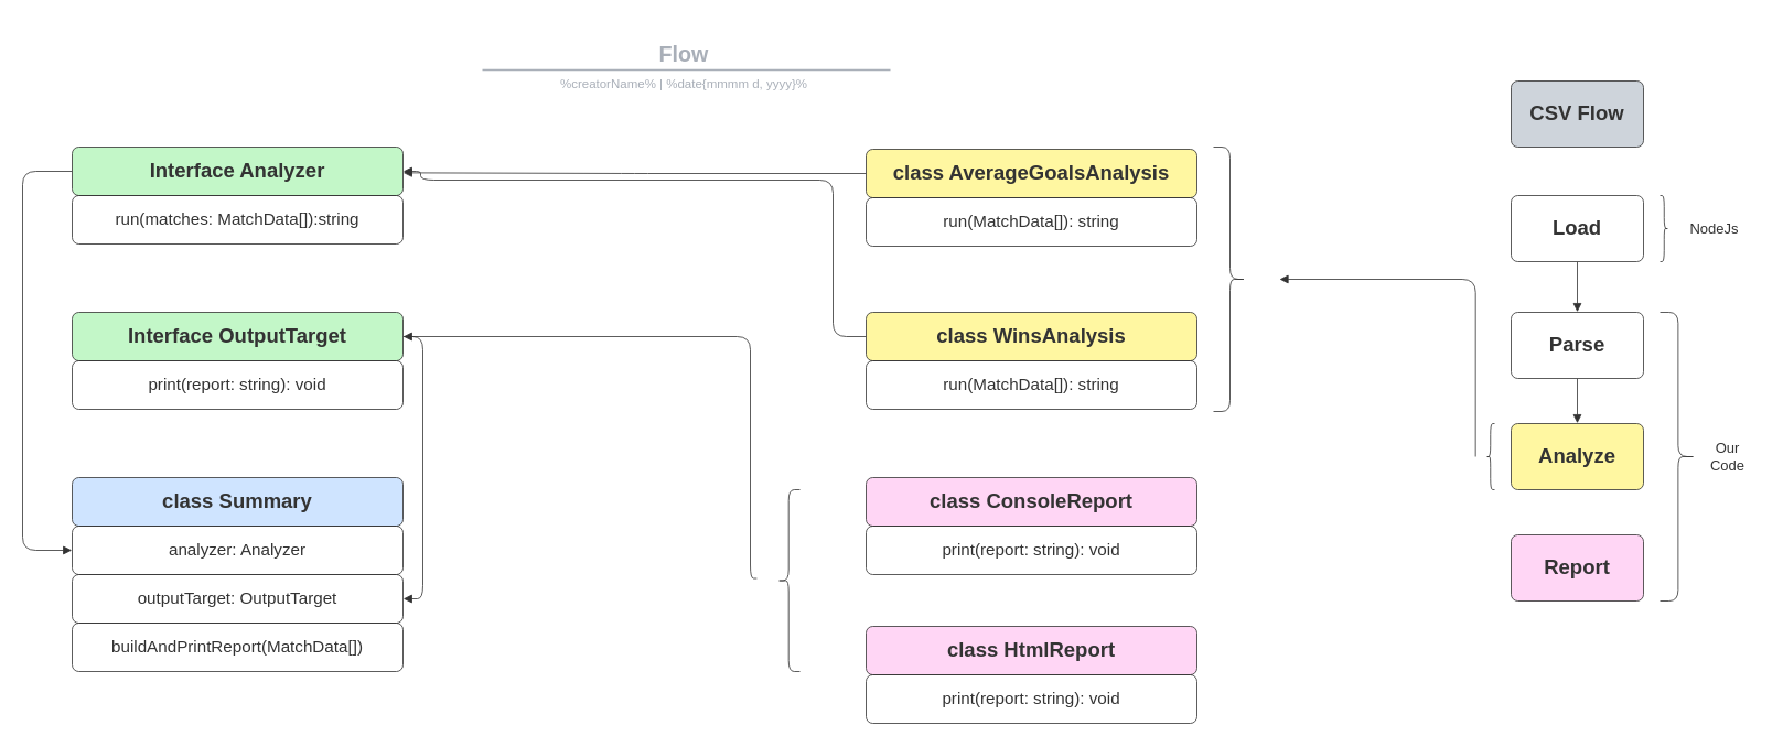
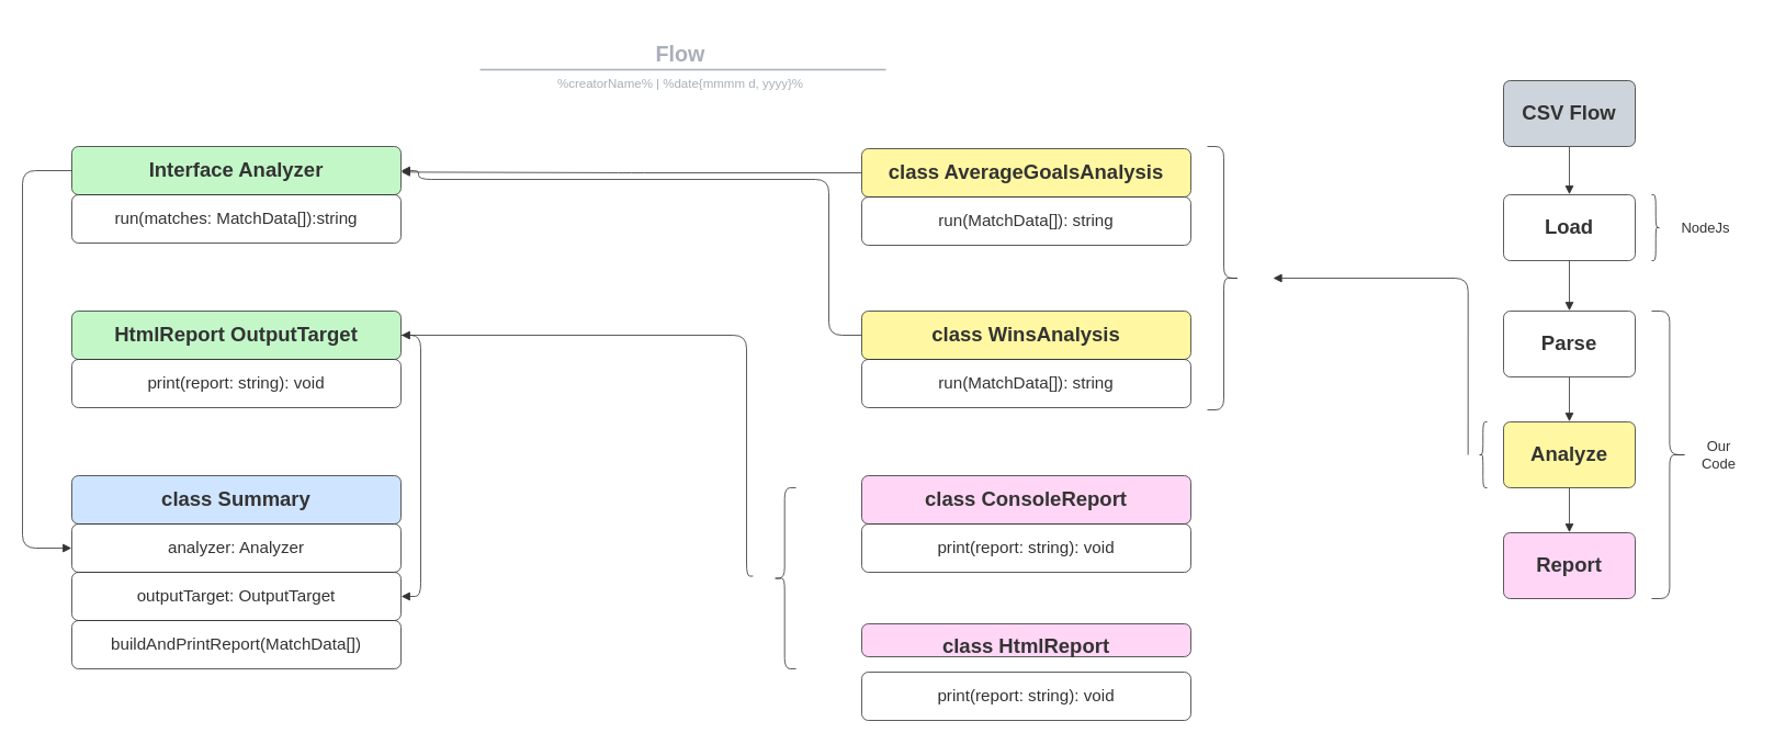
  <mxCell id="0" />
  <mxCell id="1" parent="0" />
  <mxCell id="2" value="" style="group;dropTarget=0;pointerEvents=0;" vertex="1" parent="1"><mxGeometry x="300" y="20" width="640" height="58" as="geometry" /></mxCell>
  <mxCell id="3" value="&lt;div style=&quot;display: flex; justify-content: center; text-align: center; align-items: baseline; font-size: 0; line-height: 1.25;margin-left: 7px;margin-right: 7px;margin-top: 2px;margin-top: -2px;&quot;&gt;&lt;span&gt;&lt;span style=&quot;font-size:19.7px;color:#a9afb8;font-weight: bold;&quot;&gt;Flow&#10;&lt;/span&gt;&lt;/span&gt;&lt;/div&gt;&lt;div style=&quot;display: flex; justify-content: center; text-align: center; align-items: baseline; font-size: 0; line-height: 1.25;margin-left: 7px;margin-right: 7px;margin-top: 2px;margin-top: -2px;&quot;&gt;&lt;span&gt;&lt;/span&gt;&lt;/div&gt;" style="html=1;overflow=block;blockSpacing=1;whiteSpace=wrap;fontSize=13;spacing=3;strokeOpacity=0;fillOpacity=0;rounded=1;absoluteArcSize=1;arcSize=12;fillColor=#ffffff;strokeWidth=1.5;" vertex="1" parent="2"><mxGeometry width="640" height="57" as="geometry" /></mxCell>
  <mxCell id="4" value="%creatorName%  |  %date{mmmm d, yyyy}%" style="html=1;overflow=block;blockSpacing=1;whiteSpace=wrap;fontSize=11.5;fontColor=#a9afb8;align=center;spacingLeft=7;spacingRight=7;spacingTop=2;spacing=3;strokeOpacity=0;fillOpacity=0;rounded=1;absoluteArcSize=1;arcSize=12;fillColor=#ffffff;strokeWidth=1.5;" vertex="1" parent="2"><mxGeometry y="44" width="640" height="14" as="geometry" /></mxCell>
  <mxCell id="5" value="" style="html=1;jettySize=18;whiteSpace=wrap;fontSize=13;fontFamily=Helvetica;strokeColor=#a9afb8;strokeOpacity=100;strokeWidth=1.5;rounded=0;startArrow=none;endArrow=none;" edge="1" parent="2"><mxGeometry width="100" height="100" relative="1" as="geometry"><Array as="points" /><mxPoint x="137" y="43" as="sourcePoint" /><mxPoint x="507" y="43" as="targetPoint" /></mxGeometry></mxCell>
  <mxCell id="6" value="Interface Analyzer" style="html=1;overflow=block;blockSpacing=1;whiteSpace=wrap;fontSize=18.5;fontColor=#333333;fontStyle=1;align=center;spacing=9;strokeColor=#333333;strokeOpacity=100;fillOpacity=100;rounded=1;absoluteArcSize=1;arcSize=12;fillColor=#c3f7c8;strokeWidth=0.8;" vertex="1" parent="1"><mxGeometry x="65" y="133" width="300" height="44" as="geometry" /></mxCell>
  <mxCell id="7" value="run(matches: MatchData[]):string" style="html=1;overflow=block;blockSpacing=1;whiteSpace=wrap;fontSize=15.2;fontColor=#333333;align=center;spacing=9;strokeColor=#333333;strokeOpacity=100;fillOpacity=0;rounded=1;absoluteArcSize=1;arcSize=12;fillColor=#000000;strokeWidth=0.8;" vertex="1" parent="1"><mxGeometry x="65" y="177" width="300" height="44" as="geometry" /></mxCell>
- <mxCell id="8" value="Interface OutputTarget" style="html=1;overflow=block;blockSpacing=1;whiteSpace=wrap;fontSize=18.5;fontColor=#333333;fontStyle=1;align=center;spacing=9;strokeColor=#333333;strokeOpacity=100;fillOpacity=100;rounded=1;absoluteArcSize=1;arcSize=12;fillColor=#c3f7c8;strokeWidth=0.8;" vertex="1" parent="1"><mxGeometry x="65" y="283" width="300" height="44" as="geometry" /></mxCell>
+ <mxCell id="8" value="HtmlReport OutputTarget" style="html=1;overflow=block;blockSpacing=1;whiteSpace=wrap;fontSize=18.5;fontColor=#333333;fontStyle=1;align=center;spacing=9;strokeColor=#333333;strokeOpacity=100;fillOpacity=100;rounded=1;absoluteArcSize=1;arcSize=12;fillColor=#c3f7c8;strokeWidth=0.8;" vertex="1" parent="1"><mxGeometry x="65" y="283" width="300" height="44" as="geometry" /></mxCell>
  <mxCell id="9" value="print(report: string): void" style="html=1;overflow=block;blockSpacing=1;whiteSpace=wrap;fontSize=15.2;fontColor=#333333;align=center;spacing=9;strokeColor=#333333;strokeOpacity=100;fillOpacity=0;rounded=1;absoluteArcSize=1;arcSize=12;fillColor=#000000;strokeWidth=0.8;" vertex="1" parent="1"><mxGeometry x="65" y="327" width="300" height="44" as="geometry" /></mxCell>
  <mxCell id="10" value="class AverageGoalsAnalysis" style="html=1;overflow=block;blockSpacing=1;whiteSpace=wrap;fontSize=18.5;fontColor=#333333;fontStyle=1;align=center;spacing=9;strokeColor=#333333;strokeOpacity=100;fillOpacity=100;rounded=1;absoluteArcSize=1;arcSize=12;fillColor=#fff7a1;strokeWidth=0.8;" vertex="1" parent="1"><mxGeometry x="785" y="135" width="300" height="44" as="geometry" /></mxCell>
  <mxCell id="11" value="run(MatchData[]): string" style="html=1;overflow=block;blockSpacing=1;whiteSpace=wrap;fontSize=15.2;fontColor=#333333;align=center;spacing=9;strokeColor=#333333;strokeOpacity=100;fillOpacity=0;rounded=1;absoluteArcSize=1;arcSize=12;fillColor=#000000;strokeWidth=0.8;" vertex="1" parent="1"><mxGeometry x="785" y="179" width="300" height="44" as="geometry" /></mxCell>
  <mxCell id="12" value="class WinsAnalysis" style="html=1;overflow=block;blockSpacing=1;whiteSpace=wrap;fontSize=18.5;fontColor=#333333;fontStyle=1;align=center;spacing=9;strokeColor=#333333;strokeOpacity=100;fillOpacity=100;rounded=1;absoluteArcSize=1;arcSize=12;fillColor=#fff7a1;strokeWidth=0.8;" vertex="1" parent="1"><mxGeometry x="785" y="283" width="300" height="44" as="geometry" /></mxCell>
  <mxCell id="13" value="run(MatchData[]): string" style="html=1;overflow=block;blockSpacing=1;whiteSpace=wrap;fontSize=15.2;fontColor=#333333;align=center;spacing=9;strokeColor=#333333;strokeOpacity=100;fillOpacity=0;rounded=1;absoluteArcSize=1;arcSize=12;fillColor=#000000;strokeWidth=0.8;" vertex="1" parent="1"><mxGeometry x="785" y="327" width="300" height="44" as="geometry" /></mxCell>
  <mxCell id="14" value="class ConsoleReport" style="html=1;overflow=block;blockSpacing=1;whiteSpace=wrap;fontSize=18.5;fontColor=#333333;fontStyle=1;align=center;spacing=9;strokeColor=#333333;strokeOpacity=100;fillOpacity=100;rounded=1;absoluteArcSize=1;arcSize=12;fillColor=#ffd6f5;strokeWidth=0.8;" vertex="1" parent="1"><mxGeometry x="785" y="433" width="300" height="44" as="geometry" /></mxCell>
  <mxCell id="15" value="print(report: string): void" style="html=1;overflow=block;blockSpacing=1;whiteSpace=wrap;fontSize=15.2;fontColor=#333333;align=center;spacing=9;strokeColor=#333333;strokeOpacity=100;fillOpacity=0;rounded=1;absoluteArcSize=1;arcSize=12;fillColor=#000000;strokeWidth=0.8;" vertex="1" parent="1"><mxGeometry x="785" y="477" width="300" height="44" as="geometry" /></mxCell>
- <mxCell id="16" value="class HtmlReport" style="html=1;overflow=block;blockSpacing=1;whiteSpace=wrap;fontSize=18.5;fontColor=#333333;fontStyle=1;align=center;spacing=9;strokeColor=#333333;strokeOpacity=100;fillOpacity=100;rounded=1;absoluteArcSize=1;arcSize=12;fillColor=#ffd6f5;strokeWidth=0.8;" vertex="1" parent="1"><mxGeometry x="785" y="568" width="300" height="44" as="geometry" /></mxCell>
+ <mxCell id="16" value="class HtmlReport" style="html=1;overflow=block;blockSpacing=1;whiteSpace=wrap;fontSize=18.5;fontColor=#333333;fontStyle=1;align=center;spacing=9;strokeColor=#333333;strokeOpacity=100;fillOpacity=100;rounded=1;absoluteArcSize=1;arcSize=12;fillColor=#ffd6f5;strokeWidth=0.8;" vertex="1" parent="1"><mxGeometry x="785" y="568" width="300" height="30" as="geometry" /></mxCell>
  <mxCell id="17" value="print(report: string): void" style="html=1;overflow=block;blockSpacing=1;whiteSpace=wrap;fontSize=15.2;fontColor=#333333;align=center;spacing=9;strokeColor=#333333;strokeOpacity=100;fillOpacity=0;rounded=1;absoluteArcSize=1;arcSize=12;fillColor=#000000;strokeWidth=0.8;" vertex="1" parent="1"><mxGeometry x="785" y="612" width="300" height="44" as="geometry" /></mxCell>
  <mxCell id="18" value="class Summary" style="html=1;overflow=block;blockSpacing=1;whiteSpace=wrap;fontSize=18.5;fontColor=#333333;fontStyle=1;align=center;spacing=9;strokeColor=#333333;strokeOpacity=100;fillOpacity=100;rounded=1;absoluteArcSize=1;arcSize=12;fillColor=#cfe4ff;strokeWidth=0.8;" vertex="1" parent="1"><mxGeometry x="65" y="433" width="300" height="44" as="geometry" /></mxCell>
  <mxCell id="19" value="analyzer: Analyzer" style="html=1;overflow=block;blockSpacing=1;whiteSpace=wrap;fontSize=15.2;fontColor=#333333;align=center;spacing=9;strokeColor=#333333;strokeOpacity=100;fillOpacity=0;rounded=1;absoluteArcSize=1;arcSize=12;fillColor=#000000;strokeWidth=0.8;" vertex="1" parent="1"><mxGeometry x="65" y="477" width="300" height="44" as="geometry" /></mxCell>
  <mxCell id="20" value="outputTarget: OutputTarget" style="html=1;overflow=block;blockSpacing=1;whiteSpace=wrap;fontSize=15.2;fontColor=#333333;align=center;spacing=9;strokeColor=#333333;strokeOpacity=100;fillOpacity=0;rounded=1;absoluteArcSize=1;arcSize=12;fillColor=#000000;strokeWidth=0.8;" vertex="1" parent="1"><mxGeometry x="65" y="521" width="300" height="44" as="geometry" /></mxCell>
  <mxCell id="21" value="buildAndPrintReport(MatchData[])" style="html=1;overflow=block;blockSpacing=1;whiteSpace=wrap;fontSize=15.2;fontColor=#333333;align=center;spacing=9;strokeColor=#333333;strokeOpacity=100;fillOpacity=0;rounded=1;absoluteArcSize=1;arcSize=12;fillColor=#000000;strokeWidth=0.8;" vertex="1" parent="1"><mxGeometry x="65" y="565" width="300" height="44" as="geometry" /></mxCell>
  <mxCell id="22" value="" style="html=1;jettySize=18;whiteSpace=wrap;fontSize=13;strokeColor=#333333;strokeOpacity=100;strokeWidth=0.8;rounded=1;arcSize=24;edgeStyle=orthogonalEdgeStyle;startArrow=none;endArrow=block;endFill=1;exitX=-0.001;exitY=0.5;exitPerimeter=0;entryX=1.001;entryY=0.5;entryPerimeter=0;" edge="1" parent="1" source="12" target="6"><mxGeometry width="100" height="100" relative="1" as="geometry"><Array as="points"><mxPoint x="755" y="305" /><mxPoint x="755" y="163" /><mxPoint x="381" y="163" /><mxPoint x="381" y="155" /></Array></mxGeometry></mxCell>
  <mxCell id="23" value="" style="html=1;jettySize=18;whiteSpace=wrap;fontSize=13;strokeColor=#333333;strokeOpacity=100;strokeWidth=0.8;rounded=1;arcSize=24;edgeStyle=orthogonalEdgeStyle;startArrow=none;endArrow=block;endFill=1;exitX=-0.001;exitY=0.5;exitPerimeter=0;entryX=-0.001;entryY=0.5;entryPerimeter=0;" edge="1" parent="1" source="6" target="19"><mxGeometry width="100" height="100" relative="1" as="geometry"><Array as="points"><mxPoint x="20" y="155" /><mxPoint x="20" y="499" /></Array></mxGeometry></mxCell>
  <mxCell id="24" value="" style="html=1;jettySize=18;whiteSpace=wrap;fontSize=13;strokeColor=#333333;strokeOpacity=100;strokeWidth=0.8;rounded=1;arcSize=24;edgeStyle=orthogonalEdgeStyle;startArrow=none;endArrow=block;endFill=1;exitX=1.001;exitY=0.5;exitPerimeter=0;entryX=1.001;entryY=0.5;entryPerimeter=0;" edge="1" parent="1" source="8" target="20"><mxGeometry width="100" height="100" relative="1" as="geometry"><Array as="points" /></mxGeometry></mxCell>
  <mxCell id="25" value="" style="points=[[0.348,0.488,0]];strokeColor=none;fillColor=none;whiteSpace=wrap;fontSize=13;align=center;spacing=3.8;strokeOpacity=100;fillOpacity=100;rounded=1;absoluteArcSize=1;arcSize=12;strokeWidth=0.8;html=1;" vertex="1" parent="1"><mxGeometry x="665" y="444" width="60" height="165" as="geometry" /></mxCell>
  <mxCell id="26" value="" style="shape=curlyBracket;rounded=1;whiteSpace=wrap;fontSize=13;align=center;spacing=3.8;strokeColor=#333333;strokeOpacity=100;fillOpacity=100;fillColor=#ffffff;strokeWidth=0.8;" vertex="1" parent="25"><mxGeometry x="39.375" width="20.625" height="165" as="geometry" /></mxCell>
  <mxCell id="27" value="" style="strokeColor=none;fillColor=none;whiteSpace=wrap;fontSize=13;align=center;spacing=3.8;strokeOpacity=100;fillOpacity=100;rounded=1;absoluteArcSize=1;arcSize=12;strokeWidth=0.8;" vertex="1" parent="25"><mxGeometry width="39.375" height="165" as="geometry" /></mxCell>
  <mxCell id="28" value="" style="html=1;jettySize=18;whiteSpace=wrap;fontSize=13;strokeColor=#333333;strokeOpacity=100;strokeWidth=0.8;rounded=1;arcSize=24;edgeStyle=orthogonalEdgeStyle;startArrow=none;endArrow=block;endFill=1;exitX=0.348;exitY=0.488;exitPerimeter=0;entryX=1.001;entryY=0.5;entryPerimeter=0;" edge="1" parent="1" source="25" target="8"><mxGeometry width="100" height="100" relative="1" as="geometry"><Array as="points"><mxPoint x="680" y="305" /></Array></mxGeometry></mxCell>
  <mxCell id="29" value="" style="html=1;jettySize=18;whiteSpace=wrap;fontSize=13;strokeColor=#333333;strokeOpacity=100;strokeWidth=0.8;rounded=1;arcSize=24;edgeStyle=orthogonalEdgeStyle;startArrow=none;endArrow=block;endFill=1;exitX=-0.001;exitY=0.5;exitPerimeter=0;entryX=1.001;entryY=0.531;entryPerimeter=0;" edge="1" parent="1" source="10" target="6"><mxGeometry width="100" height="100" relative="1" as="geometry"><Array as="points" /></mxGeometry></mxCell>
  <mxCell id="30" value="CSV Flow" style="html=1;overflow=block;blockSpacing=1;whiteSpace=wrap;fontSize=18.5;fontColor=#333333;fontStyle=1;align=center;spacing=9;strokeColor=#333333;strokeOpacity=100;fillOpacity=100;rounded=1;absoluteArcSize=1;arcSize=12;fillColor=#ced4db;strokeWidth=0.8;" vertex="1" parent="1"><mxGeometry x="1370" y="73" width="120" height="60" as="geometry" /></mxCell>
  <mxCell id="31" value="Load" style="html=1;overflow=block;blockSpacing=1;whiteSpace=wrap;fontSize=18.5;fontColor=#333333;fontStyle=1;align=center;spacing=9;strokeColor=#333333;strokeOpacity=100;fillOpacity=100;rounded=1;absoluteArcSize=1;arcSize=12;fillColor=#ffffff;strokeWidth=0.8;" vertex="1" parent="1"><mxGeometry x="1370" y="177" width="120" height="60" as="geometry" /></mxCell>
  <mxCell id="32" value="Parse" style="html=1;overflow=block;blockSpacing=1;whiteSpace=wrap;fontSize=18.5;fontColor=#333333;fontStyle=1;align=center;spacing=9;strokeColor=#333333;strokeOpacity=100;fillOpacity=100;rounded=1;absoluteArcSize=1;arcSize=12;fillColor=#ffffff;strokeWidth=0.8;" vertex="1" parent="1"><mxGeometry x="1370" y="283" width="120" height="60" as="geometry" /></mxCell>
  <mxCell id="33" value="Analyze" style="html=1;overflow=block;blockSpacing=1;whiteSpace=wrap;fontSize=18.5;fontColor=#333333;fontStyle=1;align=center;spacing=9;strokeColor=#333333;strokeOpacity=100;fillOpacity=100;rounded=1;absoluteArcSize=1;arcSize=12;fillColor=#fff7a1;strokeWidth=0.8;" vertex="1" parent="1"><mxGeometry x="1370" y="384" width="120" height="60" as="geometry" /></mxCell>
  <mxCell id="34" value="Report" style="html=1;overflow=block;blockSpacing=1;whiteSpace=wrap;fontSize=18.5;fontColor=#333333;fontStyle=1;align=center;spacing=9;strokeColor=#333333;strokeOpacity=100;fillOpacity=100;rounded=1;absoluteArcSize=1;arcSize=12;fillColor=#ffd6f5;strokeWidth=0.8;" vertex="1" parent="1"><mxGeometry x="1370" y="485" width="120" height="60" as="geometry" /></mxCell>
+ <mxCell id="35" value="" style="html=1;jettySize=18;whiteSpace=wrap;fontSize=13;strokeColor=#333333;strokeOpacity=100;strokeWidth=0.8;rounded=1;arcSize=24;edgeStyle=orthogonalEdgeStyle;startArrow=none;endArrow=block;endFill=1;exitX=0.5;exitY=1.006;exitPerimeter=0;entryX=0.5;entryY=-0.006;entryPerimeter=0;" edge="1" parent="1" source="30" target="31"><mxGeometry width="100" height="100" relative="1" as="geometry"><Array as="points" /></mxGeometry></mxCell>
  <mxCell id="36" value="" style="html=1;jettySize=18;whiteSpace=wrap;fontSize=13;strokeColor=#333333;strokeOpacity=100;strokeWidth=0.8;rounded=1;arcSize=24;edgeStyle=orthogonalEdgeStyle;startArrow=none;endArrow=block;endFill=1;exitX=0.5;exitY=1.006;exitPerimeter=0;entryX=0.5;entryY=-0.006;entryPerimeter=0;" edge="1" parent="1" source="31" target="32"><mxGeometry width="100" height="100" relative="1" as="geometry"><Array as="points" /></mxGeometry></mxCell>
  <mxCell id="37" value="" style="html=1;jettySize=18;whiteSpace=wrap;fontSize=13;strokeColor=#333333;strokeOpacity=100;strokeWidth=0.8;rounded=1;arcSize=24;edgeStyle=orthogonalEdgeStyle;startArrow=none;endArrow=block;endFill=1;exitX=0.5;exitY=1.006;exitPerimeter=0;entryX=0.5;entryY=-0.006;entryPerimeter=0;" edge="1" parent="1" source="32" target="33"><mxGeometry width="100" height="100" relative="1" as="geometry"><Array as="points" /></mxGeometry></mxCell>
+ <mxCell id="38" value="" style="html=1;jettySize=18;whiteSpace=wrap;fontSize=13;strokeColor=#333333;strokeOpacity=100;strokeWidth=0.8;rounded=1;arcSize=24;edgeStyle=orthogonalEdgeStyle;startArrow=none;endArrow=block;endFill=1;exitX=0.5;exitY=1.006;exitPerimeter=0;entryX=0.5;entryY=-0.006;entryPerimeter=0;" edge="1" parent="1" source="33" target="34"><mxGeometry width="100" height="100" relative="1" as="geometry"><Array as="points" /></mxGeometry></mxCell>
  <mxCell id="39" value="" style="strokeColor=none;fillColor=none;whiteSpace=wrap;fontSize=13;fontColor=#333333;align=center;spacing=3.8;strokeOpacity=100;fillOpacity=100;rounded=1;absoluteArcSize=1;arcSize=12;strokeWidth=0.8;html=1;" vertex="1" parent="1"><mxGeometry x="1505" y="283" width="90" height="262" as="geometry" /></mxCell>
  <mxCell id="40" value="" style="shape=curlyBracket;rounded=1;flipH=1;whiteSpace=wrap;fontSize=13;fontColor=#333333;align=center;spacing=3.8;strokeColor=#333333;strokeOpacity=100;fillOpacity=100;fillColor=#ffffff;strokeWidth=0.8;" vertex="1" parent="39"><mxGeometry width="32.75" height="262" as="geometry" /></mxCell>
  <mxCell id="41" value="Our Code" style="strokeColor=none;fillColor=none;whiteSpace=wrap;fontSize=13;fontColor=#333333;align=center;spacing=3.8;strokeOpacity=100;fillOpacity=100;rounded=1;absoluteArcSize=1;arcSize=12;strokeWidth=0.8;" vertex="1" parent="39"><mxGeometry x="32.75" width="57.25" height="262" as="geometry" /></mxCell>
  <mxCell id="42" value="" style="strokeColor=none;fillColor=none;whiteSpace=wrap;fontSize=13;fontColor=#333333;align=center;spacing=3.8;strokeOpacity=100;fillOpacity=100;rounded=1;absoluteArcSize=1;arcSize=12;strokeWidth=0.8;html=1;" vertex="1" parent="1"><mxGeometry x="1505" y="177" width="90" height="60" as="geometry" /></mxCell>
  <mxCell id="43" value="" style="shape=curlyBracket;rounded=1;flipH=1;whiteSpace=wrap;fontSize=13;fontColor=#333333;align=center;spacing=3.8;strokeColor=#333333;strokeOpacity=100;fillOpacity=100;fillColor=#ffffff;strokeWidth=0.8;" vertex="1" parent="42"><mxGeometry width="7.5" height="60" as="geometry" /></mxCell>
  <mxCell id="44" value="NodeJs" style="strokeColor=none;fillColor=none;whiteSpace=wrap;fontSize=13;fontColor=#333333;align=center;spacing=3.8;strokeOpacity=100;fillOpacity=100;rounded=1;absoluteArcSize=1;arcSize=12;strokeWidth=0.8;" vertex="1" parent="42"><mxGeometry x="7.5" width="82.5" height="60" as="geometry" /></mxCell>
  <mxCell id="45" value="" style="strokeColor=none;fillColor=none;whiteSpace=wrap;fontSize=13;align=center;spacing=3.8;strokeOpacity=100;fillOpacity=100;rounded=1;absoluteArcSize=1;arcSize=12;strokeWidth=0.8;html=1;" vertex="1" parent="1"><mxGeometry x="1295" y="384" width="60" height="60" as="geometry" /></mxCell>
  <mxCell id="46" value="" style="shape=curlyBracket;rounded=1;whiteSpace=wrap;fontSize=13;align=center;spacing=3.8;strokeColor=#333333;strokeOpacity=100;fillOpacity=100;fillColor=#ffffff;strokeWidth=0.8;" vertex="1" parent="45"><mxGeometry x="52.5" width="7.5" height="60" as="geometry" /></mxCell>
  <mxCell id="47" value="" style="strokeColor=none;fillColor=none;whiteSpace=wrap;fontSize=13;align=center;spacing=3.8;strokeOpacity=100;fillOpacity=100;rounded=1;absoluteArcSize=1;arcSize=12;strokeWidth=0.8;" vertex="1" parent="45"><mxGeometry width="52.5" height="60" as="geometry" /></mxCell>
  <mxCell id="48" value="" style="html=1;jettySize=18;whiteSpace=wrap;fontSize=13;strokeColor=#333333;strokeOpacity=100;strokeWidth=0.8;rounded=1;arcSize=24;edgeStyle=orthogonalEdgeStyle;startArrow=none;endArrow=block;endFill=1;exitX=0.711;exitY=0.5;exitPerimeter=0;" edge="1" parent="1" source="45"><mxGeometry width="100" height="100" relative="1" as="geometry"><Array as="points"><mxPoint x="1338" y="253" /></Array><mxPoint x="1160" y="253" as="targetPoint" /></mxGeometry></mxCell>
  <mxCell id="49" value="" style="strokeColor=none;fillColor=none;whiteSpace=wrap;fontSize=13;align=center;spacing=3.8;strokeOpacity=100;fillOpacity=100;rounded=1;absoluteArcSize=1;arcSize=12;strokeWidth=0.8;html=1;" vertex="1" parent="1"><mxGeometry x="1100" y="133" width="60" height="240" as="geometry" /></mxCell>
  <mxCell id="50" value="" style="shape=curlyBracket;rounded=1;flipH=1;whiteSpace=wrap;fontSize=13;align=center;spacing=3.8;strokeColor=#333333;strokeOpacity=100;fillOpacity=100;fillColor=#ffffff;strokeWidth=0.8;" vertex="1" parent="49"><mxGeometry width="30" height="240" as="geometry" /></mxCell>
  <mxCell id="51" value="" style="strokeColor=none;fillColor=none;whiteSpace=wrap;fontSize=13;align=center;spacing=3.8;strokeOpacity=100;fillOpacity=100;rounded=1;absoluteArcSize=1;arcSize=12;strokeWidth=0.8;" vertex="1" parent="49"><mxGeometry x="30" width="30" height="240" as="geometry" /></mxCell>
